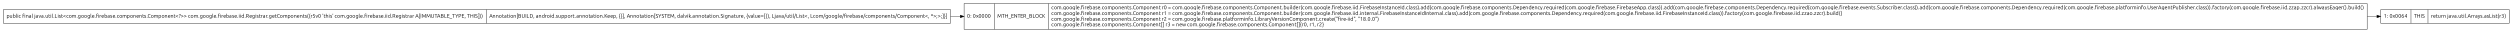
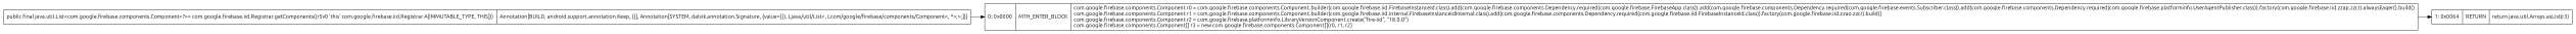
  digraph {
    rankdir=LR
    fontname=Ubuntu
    node [shape=record fontname=Ubuntu]
    edge [fontname=Ubuntu]
    n1 [label="{0\:\ 0x0000|MTH_ENTER_BLOCK\l|com.google.firebase.components.Component r0 = com.google.firebase.components.Component.builder(com.google.firebase.iid.FirebaseInstanceId.class).add(com.google.firebase.components.Dependency.required(com.google.firebase.FirebaseApp.class)).add(com.google.firebase.components.Dependency.required(com.google.firebase.events.Subscriber.class)).add(com.google.firebase.components.Dependency.required(com.google.firebase.platforminfo.UserAgentPublisher.class)).factory(com.google.firebase.iid.zzap.zzcr).alwaysEager().build()\lcom.google.firebase.components.Component r1 = com.google.firebase.components.Component.builder(com.google.firebase.iid.internal.FirebaseInstanceIdInternal.class).add(com.google.firebase.components.Dependency.required(com.google.firebase.iid.FirebaseInstanceId.class)).factory(com.google.firebase.iid.zzao.zzcr).build()\lcom.google.firebase.components.Component r2 = com.google.firebase.platforminfo.LibraryVersionComponent.create(\"fire\-iid\", \"18.0.0\")\lcom.google.firebase.components.Component[] r3 = new com.google.firebase.components.Component[]\{r0, r1, r2\}\l}"]
-   n2 [label="{1\:\ 0x0064|THIS\l|return java.util.Arrays.asList(r3)\l}"]
+   n2 [label="{1\:\ 0x0064|RETURN\l|return java.util.Arrays.asList(r3)\l}"]
    n3 [label="{public final java.util.List\<com.google.firebase.components.Component\<?\>\> com.google.firebase.iid.Registrar.getComponents((r5v0 'this' com.google.firebase.iid.Registrar A[IMMUTABLE_TYPE, THIS]))  | Annotation[BUILD, android.support.annotation.Keep, \{\}], Annotation[SYSTEM, dalvik.annotation.Signature, \{value=[(), Ljava\/util\/List\<, Lcom\/google\/firebase\/components\/Component\<, *\>;\>;]\}]\l}"]
    n1 -> n2
    n3 -> n1
  }
